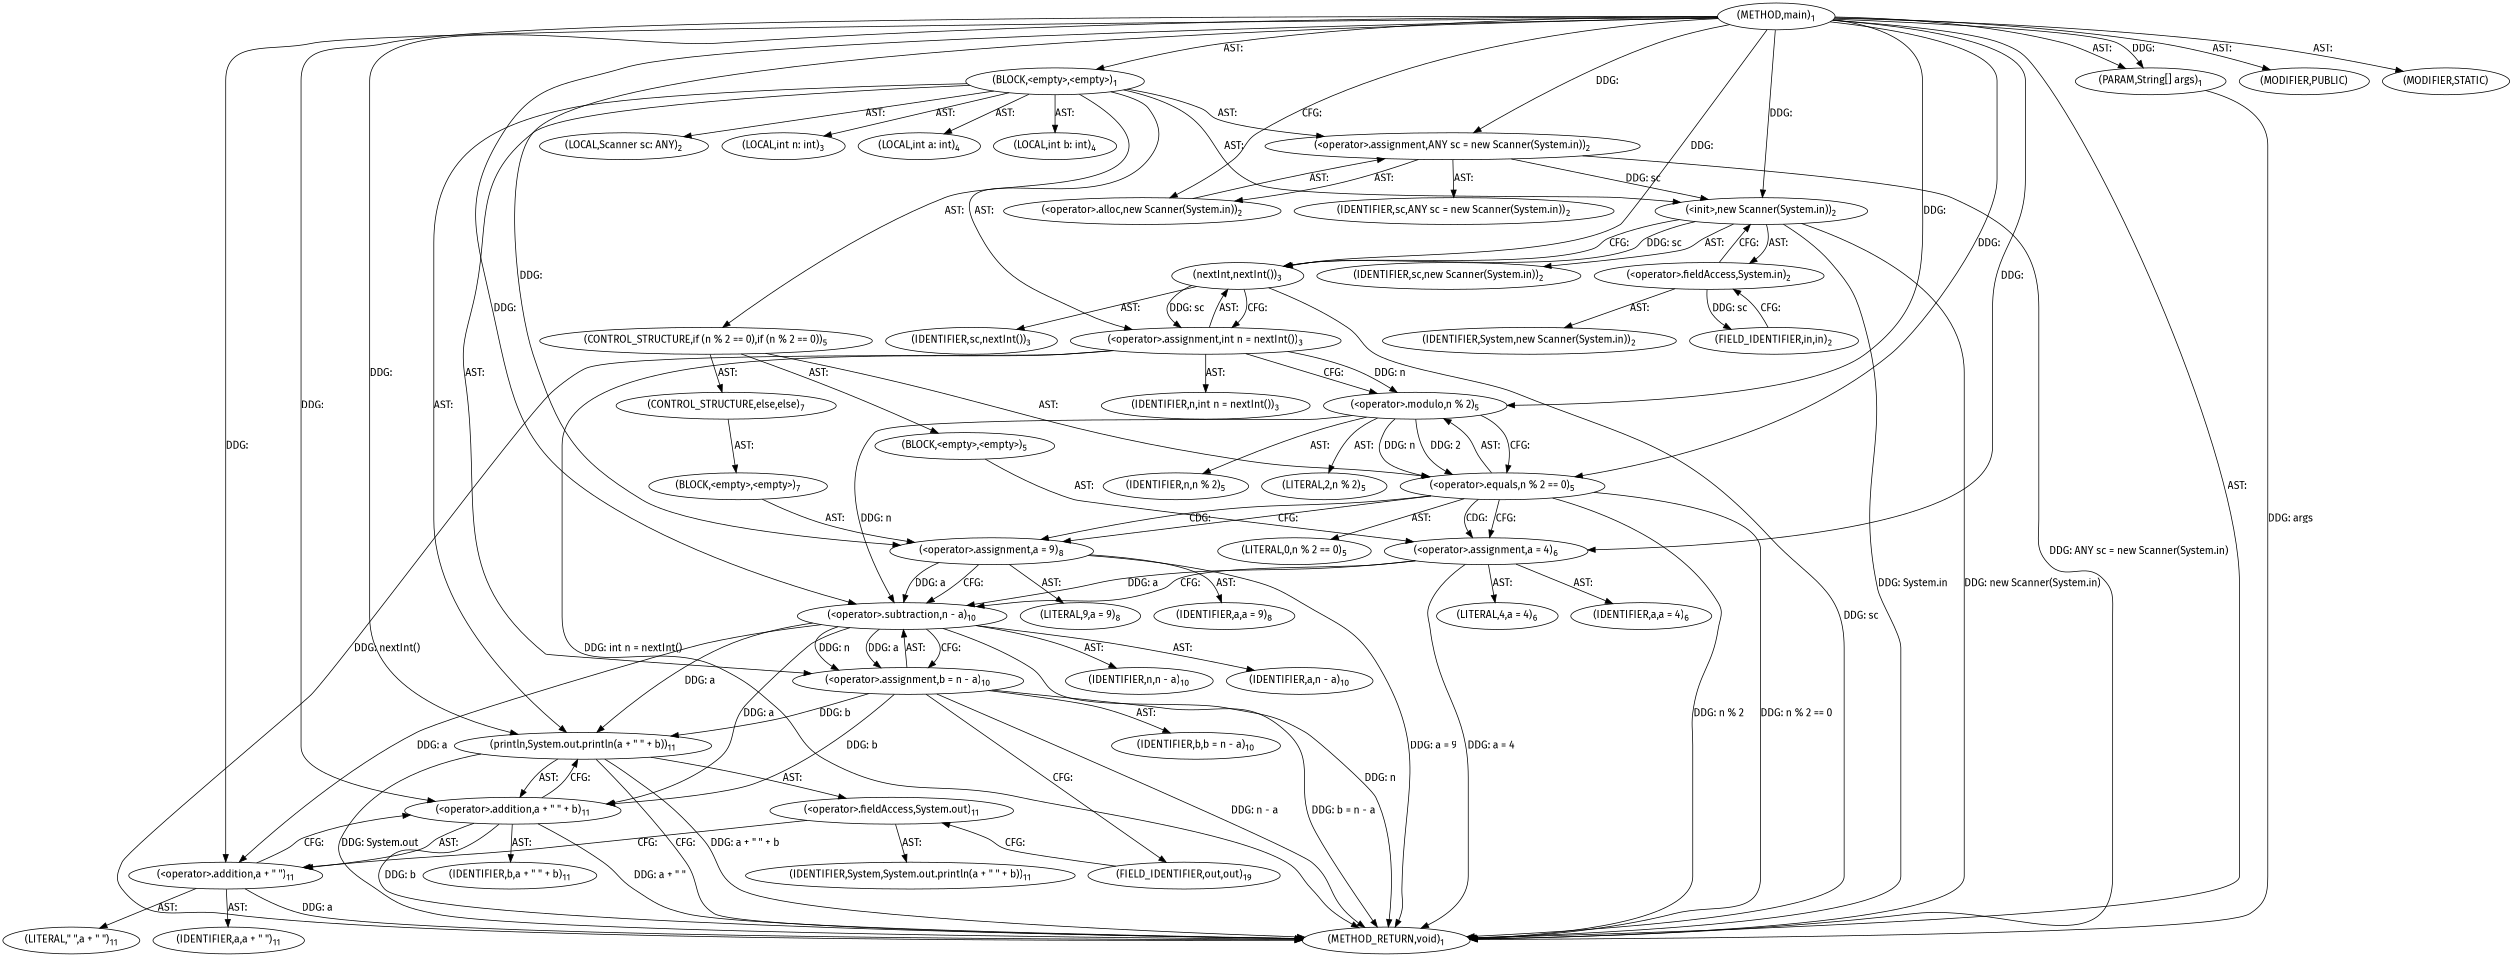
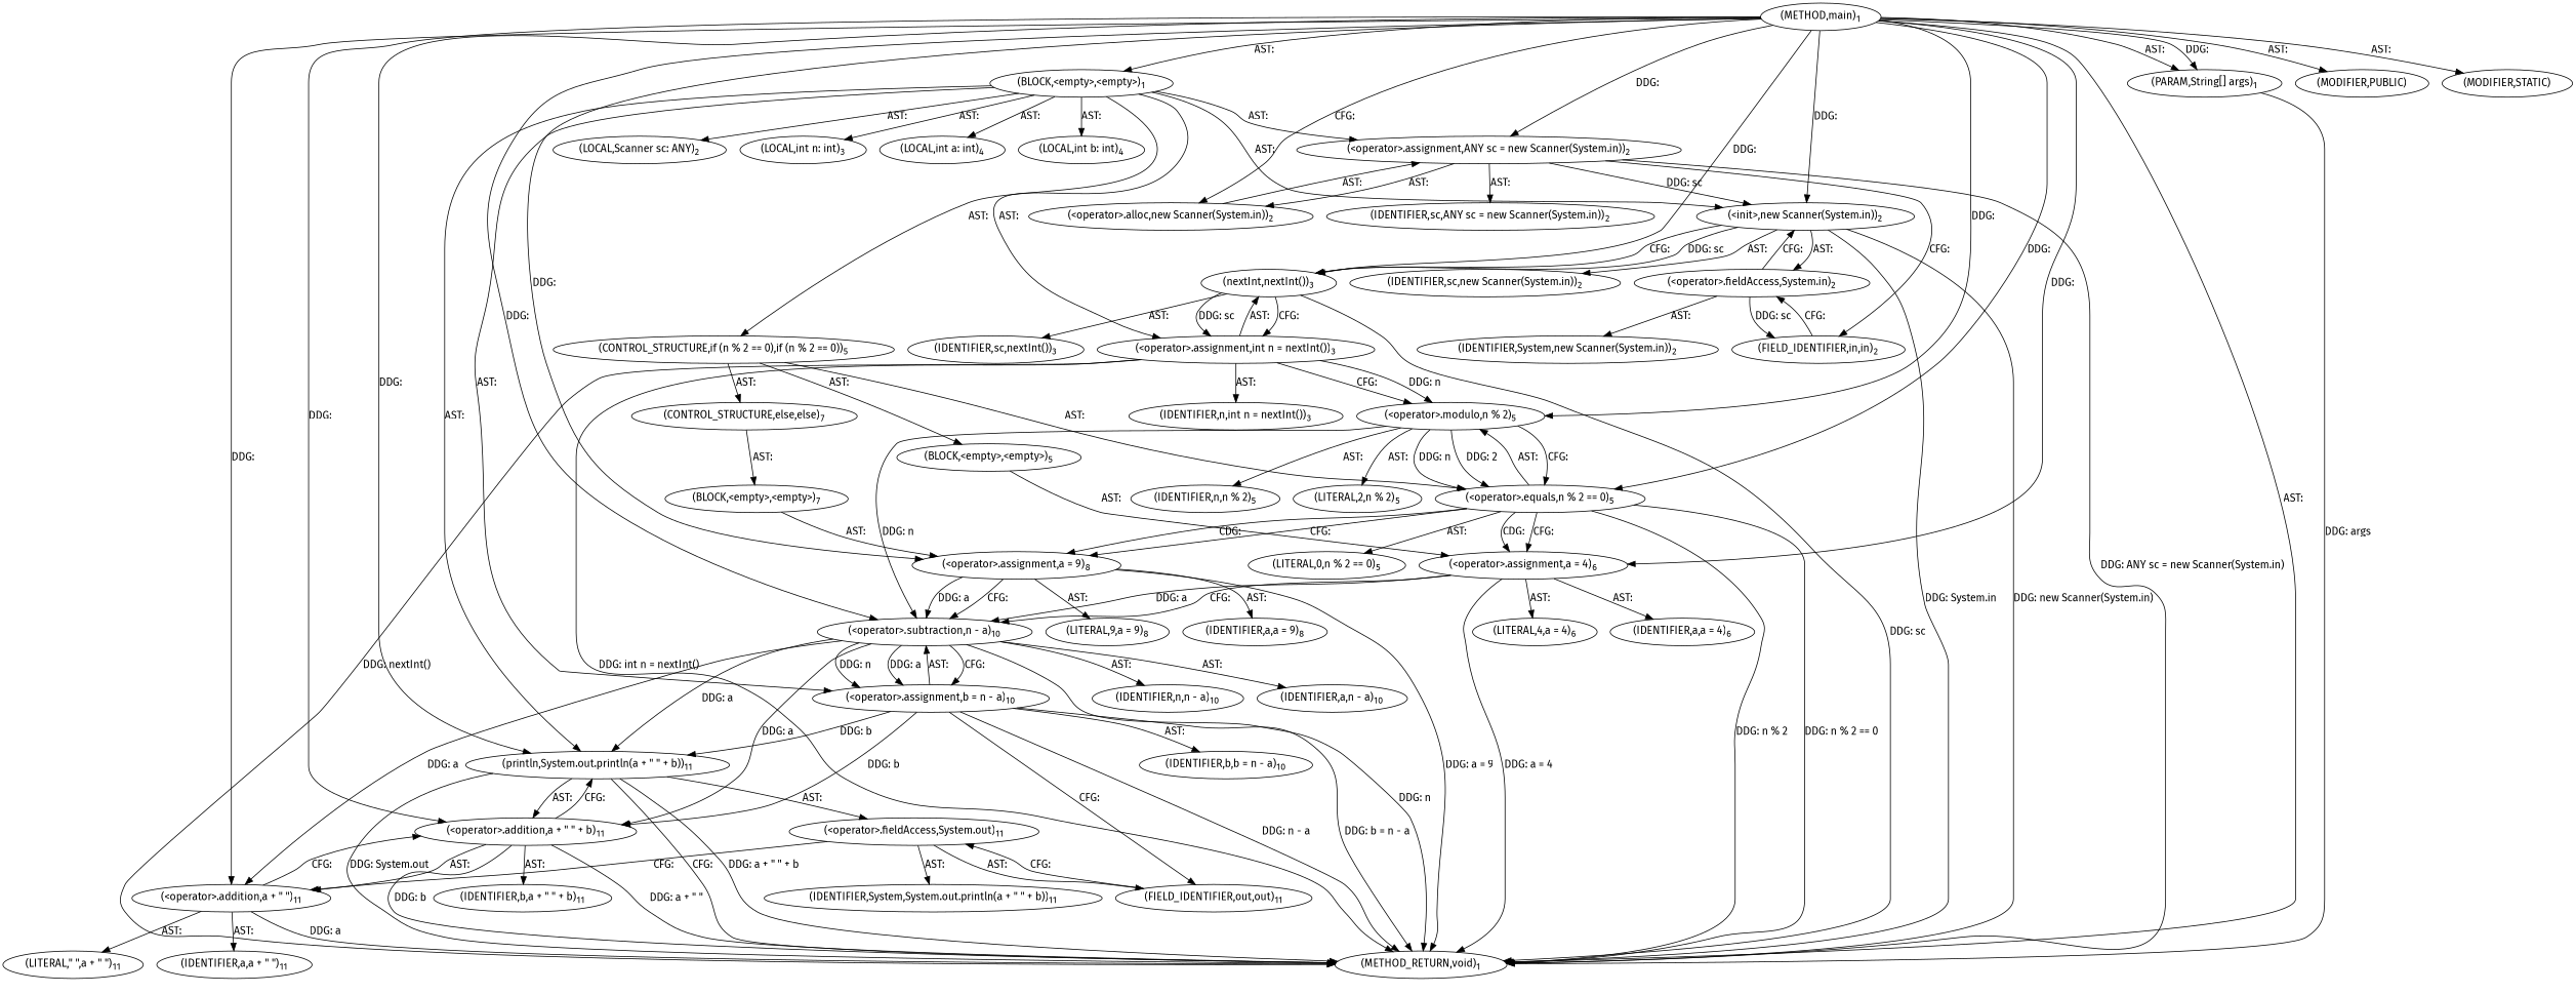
  digraph {
    fontname="Fira Sans"
    node [fontname="Fira Sans"]
    edge [fontname="Fira Sans"]
    n1 [label=<(METHOD,main)<SUB>1</SUB>>]
    n2 [label=<(PARAM,String[] args)<SUB>1</SUB>>]
    n3 [label=<(BLOCK,&lt;empty&gt;,&lt;empty&gt;)<SUB>1</SUB>>]
    n4 [label=<(&lt;operator&gt;.assignment,ANY sc = new Scanner(System.in))<SUB>2</SUB>>]
    n5 [label=<(&lt;operator&gt;.alloc,new Scanner(System.in))<SUB>2</SUB>>]
    n6 [label=<(&lt;init&gt;,new Scanner(System.in))<SUB>2</SUB>>]
    n7 [label=<(nextInt,nextInt())<SUB>3</SUB>>]
    n8 [label=<(&lt;operator&gt;.equals,n % 2 == 0)<SUB>5</SUB>>]
    n9 [label=<(&lt;operator&gt;.modulo,n % 2)<SUB>5</SUB>>]
    n10 [label=<(&lt;operator&gt;.assignment,a = 4)<SUB>6</SUB>>]
    n11 [label=<(&lt;operator&gt;.assignment,a = 9)<SUB>8</SUB>>]
    n12 [label=<(&lt;operator&gt;.subtraction,n - a)<SUB>10</SUB>>]
    n13 [label=<(println,System.out.println(a + &quot; &quot; + b))<SUB>11</SUB>>]
    n14 [label=<(&lt;operator&gt;.addition,a + &quot; &quot; + b)<SUB>11</SUB>>]
    n15 [label=<(&lt;operator&gt;.addition,a + &quot; &quot;)<SUB>11</SUB>>]
    n16 [label=<(MODIFIER,PUBLIC)>]
    n17 [label=<(MODIFIER,STATIC)>]
    n18 [label=<(METHOD_RETURN,void)<SUB>1</SUB>>]
    n19 [label=<(LOCAL,Scanner sc: ANY)<SUB>2</SUB>>]
    n20 [label=<(LOCAL,int n: int)<SUB>3</SUB>>]
    n21 [label=<(&lt;operator&gt;.assignment,int n = nextInt())<SUB>3</SUB>>]
    n22 [label=<(LOCAL,int a: int)<SUB>4</SUB>>]
    n23 [label=<(LOCAL,int b: int)<SUB>4</SUB>>]
    n24 [label=<(CONTROL_STRUCTURE,if (n % 2 == 0),if (n % 2 == 0))<SUB>5</SUB>>]
    n25 [label=<(&lt;operator&gt;.assignment,b = n - a)<SUB>10</SUB>>]
    n26 [label=<(IDENTIFIER,sc,ANY sc = new Scanner(System.in))<SUB>2</SUB>>]
    n27 [label=<(FIELD_IDENTIFIER,in,in)<SUB>2</SUB>>]
    n28 [label=<(IDENTIFIER,sc,new Scanner(System.in))<SUB>2</SUB>>]
    n29 [label=<(&lt;operator&gt;.fieldAccess,System.in)<SUB>2</SUB>>]
    n30 [label=<(IDENTIFIER,sc,nextInt())<SUB>3</SUB>>]
    n31 [label=<(LITERAL,0,n % 2 == 0)<SUB>5</SUB>>]
    n32 [label=<(IDENTIFIER,n,n % 2)<SUB>5</SUB>>]
    n33 [label=<(LITERAL,2,n % 2)<SUB>5</SUB>>]
    n34 [label=<(IDENTIFIER,a,a = 4)<SUB>6</SUB>>]
    n35 [label=<(LITERAL,4,a = 4)<SUB>6</SUB>>]
    n36 [label=<(IDENTIFIER,a,a = 9)<SUB>8</SUB>>]
    n37 [label=<(LITERAL,9,a = 9)<SUB>8</SUB>>]
    n38 [label=<(IDENTIFIER,n,n - a)<SUB>10</SUB>>]
    n39 [label=<(IDENTIFIER,a,n - a)<SUB>10</SUB>>]
    n40 [label=<(&lt;operator&gt;.fieldAccess,System.out)<SUB>11</SUB>>]
    n41 [label=<(IDENTIFIER,b,a + &quot; &quot; + b)<SUB>11</SUB>>]
    n42 [label=<(IDENTIFIER,a,a + &quot; &quot;)<SUB>11</SUB>>]
    n43 [label=<(LITERAL,&quot; &quot;,a + &quot; &quot;)<SUB>11</SUB>>]
    n44 [label=<(IDENTIFIER,n,int n = nextInt())<SUB>3</SUB>>]
    n45 [label=<(BLOCK,&lt;empty&gt;,&lt;empty&gt;)<SUB>5</SUB>>]
    n46 [label=<(CONTROL_STRUCTURE,else,else)<SUB>7</SUB>>]
    n47 [label=<(IDENTIFIER,b,b = n - a)<SUB>10</SUB>>]
-   n48 [label=<(FIELD_IDENTIFIER,out,out)<SUB>19</SUB>>]
+   n48 [label=<(FIELD_IDENTIFIER,out,out)<SUB>11</SUB>>]
    n49 [label=<(IDENTIFIER,System,new Scanner(System.in))<SUB>2</SUB>>]
    n50 [label=<(BLOCK,&lt;empty&gt;,&lt;empty&gt;)<SUB>7</SUB>>]
    n51 [label=<(IDENTIFIER,System,System.out.println(a + &quot; &quot; + b))<SUB>11</SUB>>]
    n1 -> n2 [label="AST: "]
    n1 -> n2 [label="DDG: "]
    n1 -> n3 [label="AST: "]
    n1 -> n4 [label="DDG: "]
    n1 -> n5 [label="CFG: "]
    n1 -> n6 [label="DDG: "]
    n1 -> n7 [label="DDG: "]
    n1 -> n8 [label="DDG: "]
    n1 -> n9 [label="DDG: "]
    n1 -> n10 [label="DDG: "]
    n1 -> n11 [label="DDG: "]
    n1 -> n12 [label="DDG: "]
    n1 -> n13 [label="DDG: "]
    n1 -> n14 [label="DDG: "]
    n1 -> n15 [label="DDG: "]
    n1 -> n16 [label="AST: "]
    n1 -> n17 [label="AST: "]
    n1 -> n18 [label="AST: "]
    n2 -> n18 [label="DDG: args"]
    n3 -> n4 [label="AST: "]
    n3 -> n6 [label="AST: "]
    n3 -> n13 [label="AST: "]
    n3 -> n19 [label="AST: "]
    n3 -> n20 [label="AST: "]
    n3 -> n21 [label="AST: "]
    n3 -> n22 [label="AST: "]
    n3 -> n23 [label="AST: "]
    n3 -> n24 [label="AST: "]
    n3 -> n25 [label="AST: "]
    n4 -> n5 [label="AST: "]
    n4 -> n6 [label="DDG: sc"]
    n4 -> n18 [label="DDG: ANY sc = new Scanner(System.in)"]
    n4 -> n26 [label="AST: "]
+   n4 -> n27 [label="CFG: "]
    n5 -> n4 [label="AST: "]
    n6 -> n7 [label="CFG: "]
    n6 -> n7 [label="DDG: sc"]
    n6 -> n18 [label="DDG: System.in"]
    n6 -> n18 [label="DDG: new Scanner(System.in)"]
    n6 -> n28 [label="AST: "]
    n6 -> n29 [label="AST: "]
    n7 -> n18 [label="DDG: sc"]
    n7 -> n21 [label="CFG: "]
    n7 -> n21 [label="DDG: sc"]
    n7 -> n30 [label="AST: "]
    n8 -> n9 [label="AST: "]
    n8 -> n10 [label="CFG: "]
    n8 -> n10 [label="CDG: "]
    n8 -> n11 [label="CFG: "]
    n8 -> n11 [label="CDG: "]
    n8 -> n18 [label="DDG: n % 2"]
    n8 -> n18 [label="DDG: n % 2 == 0"]
    n8 -> n31 [label="AST: "]
    n9 -> n8 [label="CFG: "]
    n9 -> n8 [label="DDG: n"]
    n9 -> n8 [label="DDG: 2"]
    n9 -> n12 [label="DDG: n"]
    n9 -> n32 [label="AST: "]
    n9 -> n33 [label="AST: "]
    n10 -> n12 [label="CFG: "]
    n10 -> n12 [label="DDG: a"]
    n10 -> n18 [label="DDG: a = 4"]
    n10 -> n34 [label="AST: "]
    n10 -> n35 [label="AST: "]
    n11 -> n12 [label="CFG: "]
    n11 -> n12 [label="DDG: a"]
    n11 -> n18 [label="DDG: a = 9"]
    n11 -> n36 [label="AST: "]
    n11 -> n37 [label="AST: "]
    n12 -> n13 [label="DDG: a"]
    n12 -> n14 [label="DDG: a"]
    n12 -> n15 [label="DDG: a"]
    n12 -> n18 [label="DDG: n"]
    n12 -> n25 [label="CFG: "]
    n12 -> n25 [label="DDG: n"]
    n12 -> n25 [label="DDG: a"]
    n12 -> n38 [label="AST: "]
    n12 -> n39 [label="AST: "]
    n13 -> n14 [label="AST: "]
    n13 -> n18 [label="CFG: "]
    n13 -> n18 [label="DDG: System.out"]
    n13 -> n18 [label="DDG: a + &quot; &quot; + b"]
    n13 -> n40 [label="AST: "]
    n14 -> n13 [label="CFG: "]
    n14 -> n15 [label="AST: "]
    n14 -> n18 [label="DDG: a + &quot; &quot;"]
    n14 -> n18 [label="DDG: b"]
    n14 -> n41 [label="AST: "]
    n15 -> n14 [label="CFG: "]
    n15 -> n18 [label="DDG: a"]
    n15 -> n42 [label="AST: "]
    n15 -> n43 [label="AST: "]
    n21 -> n7 [label="AST: "]
    n21 -> n9 [label="CFG: "]
    n21 -> n9 [label="DDG: n"]
    n21 -> n18 [label="DDG: nextInt()"]
    n21 -> n18 [label="DDG: int n = nextInt()"]
    n21 -> n44 [label="AST: "]
    n24 -> n8 [label="AST: "]
    n24 -> n45 [label="AST: "]
    n24 -> n46 [label="AST: "]
    n25 -> n12 [label="AST: "]
    n25 -> n13 [label="DDG: b"]
    n25 -> n14 [label="DDG: b"]
    n25 -> n18 [label="DDG: n - a"]
    n25 -> n18 [label="DDG: b = n - a"]
    n25 -> n47 [label="AST: "]
    n25 -> n48 [label="CFG: "]
    n27 -> n29 [label="CFG: "]
    n29 -> n6 [label="CFG: "]
    n29 -> n27 [label="DDG: sc"]
    n29 -> n49 [label="AST: "]
    n40 -> n15 [label="CFG: "]
+   n40 -> n48 [label="AST: "]
    n40 -> n51 [label="AST: "]
    n45 -> n10 [label="AST: "]
    n46 -> n50 [label="AST: "]
    n48 -> n40 [label="CFG: "]
    n50 -> n11 [label="AST: "]
  }
